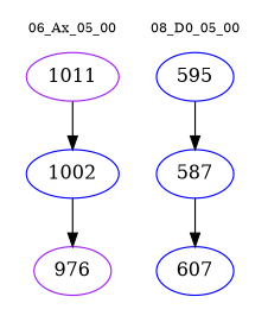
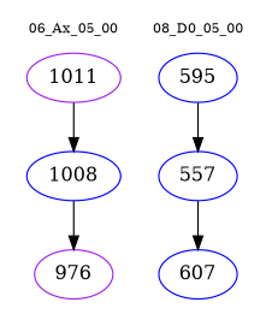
  digraph {
    node [color=blue]
    edge [color=black]
    n1 [color=purple label=1011]
-   n2 [label=1002]
+   n2 [label=1008]
    n3 [color=purple label=976]
    n4 [label=595]
-   n5 [label=587]
+   n5 [label=557]
    n6 [label=607]
    subgraph cluster_1 {
      color=white
      fontsize=10
      label="06_Ax_05_00"
      n1
      n2
      n3
    }
    subgraph cluster_2 {
      color=white
      fontsize=10
      label="08_D0_05_00"
      n4
      n5
      n6
    }
    n1 -> n2
    n2 -> n3
    n4 -> n5
    n5 -> n6
  }
